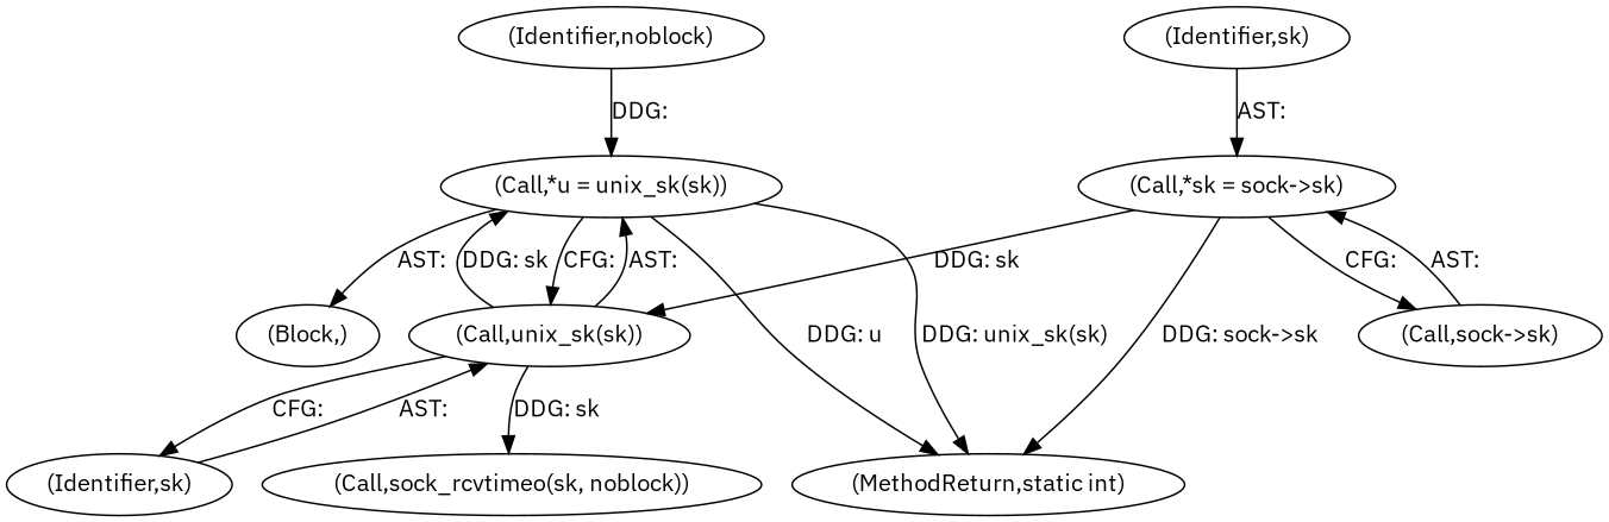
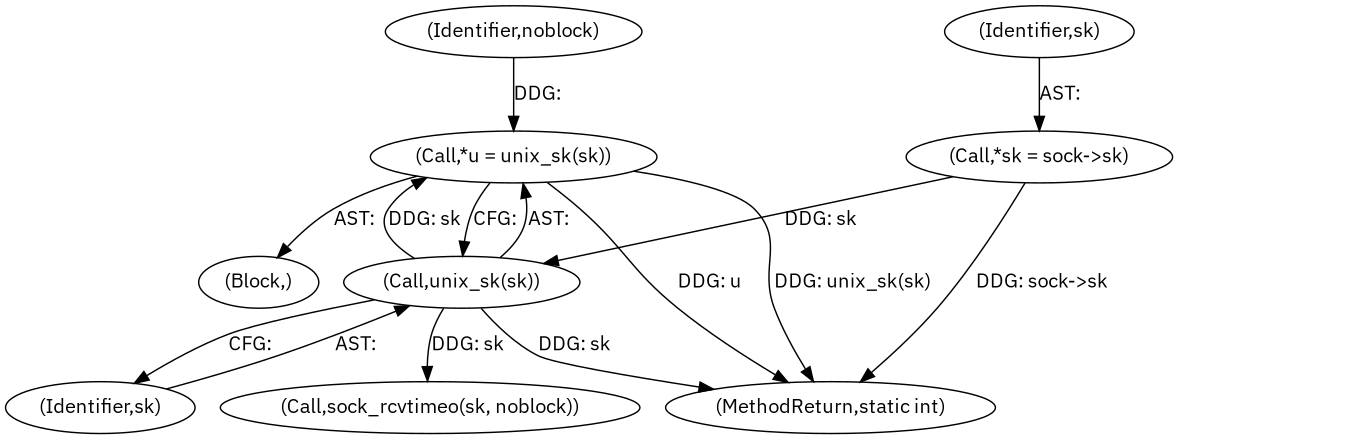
  digraph {
    fontname="IBM Plex Sans"
    node [fontname="IBM Plex Sans"]
    edge [fontname="IBM Plex Sans"]
    n1 [label="(Call,*u = unix_sk(sk))"]
    n2 [label="(Call,unix_sk(sk))"]
    n3 [label="(MethodReturn,static int)"]
    n4 [label="(Block,)"]
    n5 [label="(Identifier,sk)"]
    n6 [label="(Call,sock_rcvtimeo(sk, noblock))"]
    n7 [label="(Call,*sk = sock->sk)"]
-   n8 [label="(Call,sock->sk)"]
    n9 [label="(Identifier,sk)"]
    n10 [label="(Identifier,noblock)"]
    n1 -> n2 [label="CFG: "]
    n1 -> n3 [label="DDG: u"]
    n1 -> n3 [label="DDG: unix_sk(sk)"]
    n1 -> n4 [label="AST: "]
    n2 -> n1 [label="AST: "]
    n2 -> n1 [label="DDG: sk"]
+   n2 -> n3 [label="DDG: sk"]
    n2 -> n5 [label="CFG: "]
    n2 -> n6 [label="DDG: sk"]
    n5 -> n2 [label="AST: "]
    n7 -> n2 [label="DDG: sk"]
    n7 -> n3 [label="DDG: sock->sk"]
-   n7 -> n8 [label="CFG: "]
-   n8 -> n7 [label="AST: "]
    n9 -> n7 [label="AST: "]
    n10 -> n1 [label="DDG: "]
  }
